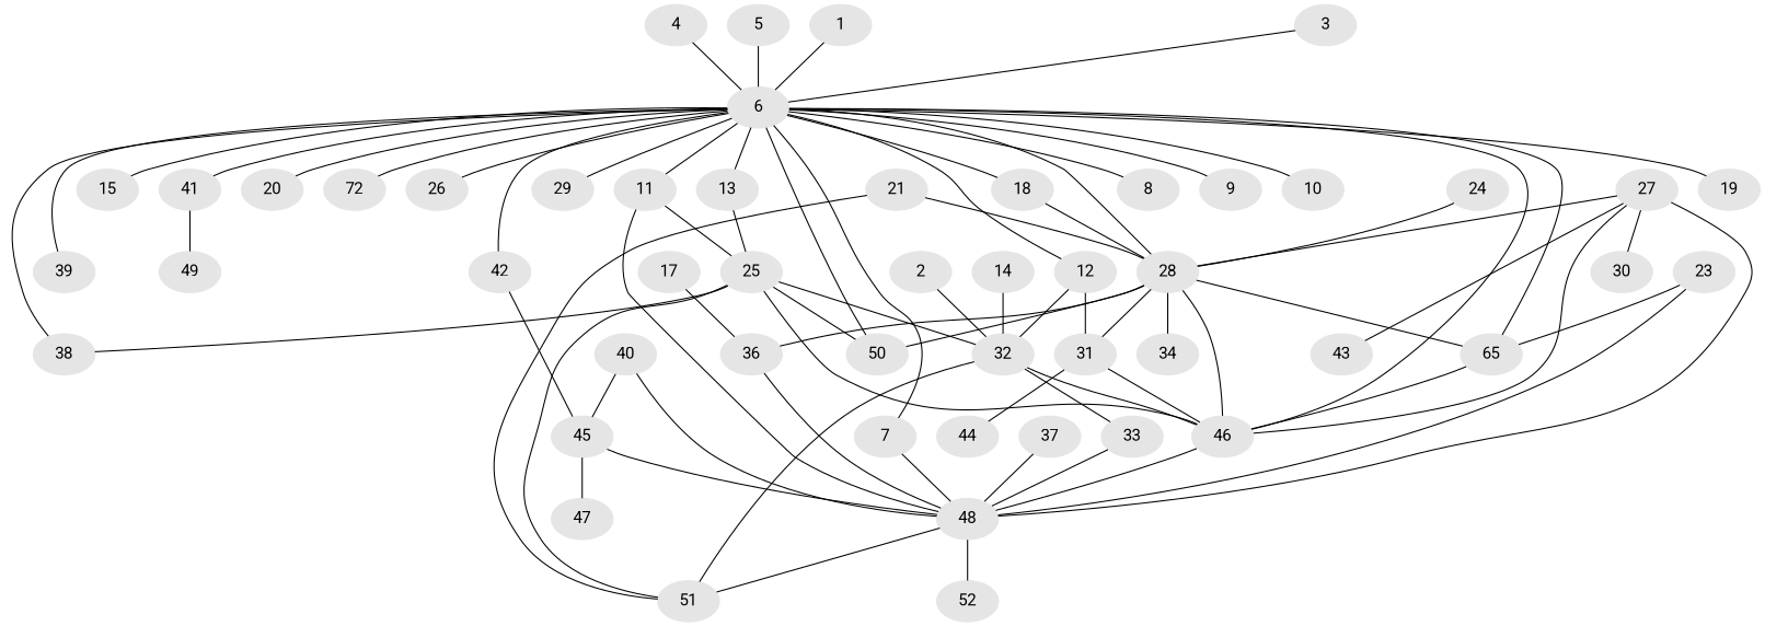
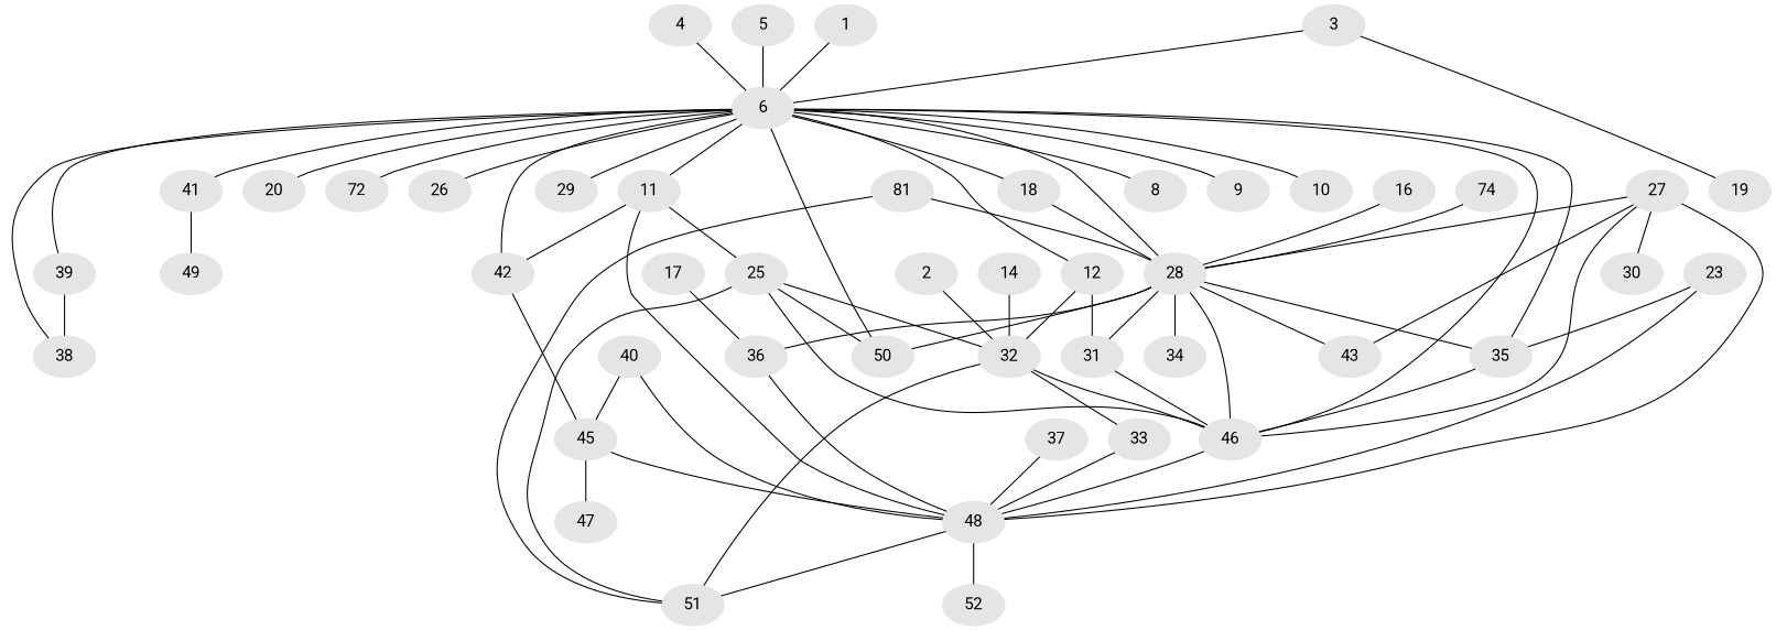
  graph {
    fontname=Roboto
    node [color=gray90 fontname=Roboto style=filled]
    edge [fontname=Roboto weight=1.0]
    1
    6
-   7
    8
    9
    10
    11
    12
-   13
-   15
    18
    19
    20
    n14 [label=72]
    26
    28
    29
-   35 [label=65]
+   35
    38
    39
    41
    42
    46
    50
    2
    32
    51
    33
    3
    4
    5
    48
    25
    31
    36
    43
    34
    49
    45
    52
-   44
    14
+   16
    17
-   21
+   21 [label=81]
    23
-   24
+   24 [label=74]
    27
    30
    37
    40
    47
    1 -- 6
-   6 -- 7
    6 -- 8
    6 -- 9
    6 -- 10
    6 -- 11 [weight=2.0]
    6 -- 12
-   6 -- 13
-   6 -- 15
    6 -- 18
-   6 -- 19
+   3 -- 19
    6 -- 20
    6 -- n14
    6 -- 26
    6 -- 28
    6 -- 29
    6 -- 35
    6 -- 38
    6 -- 39
    6 -- 41
    6 -- 42
    6 -- 46
    6 -- 50
-   7 -- 48
+   11 -- 42
    11 -- 48
    11 -- 25
    12 -- 32
    12 -- 31
-   13 -- 25
    18 -- 28
    28 -- 35
    28 -- 46
    28 -- 50
    28 -- 31
    28 -- 36
+   28 -- 43
    28 -- 34
    35 -- 46
    41 -- 49
    42 -- 45
    46 -- 48
    2 -- 32
    32 -- 46
    32 -- 51
    32 -- 33
    33 -- 48
    3 -- 6
    4 -- 6
    5 -- 6
    48 -- 51 [weight=2.0]
    48 -- 52
-   25 -- 38
+   39 -- 38
    25 -- 46
    25 -- 50
    25 -- 32
    25 -- 51
    31 -- 46
-   31 -- 44
    36 -- 48
    45 -- 48
    45 -- 47
    14 -- 32
+   16 -- 28
    17 -- 36
    21 -- 28
    21 -- 51
    23 -- 35
    23 -- 48 [weight=2.0]
    24 -- 28
    27 -- 28
    27 -- 46
    27 -- 48 [weight=2.0]
    27 -- 43
    27 -- 30
    37 -- 48
    40 -- 48
    40 -- 45
  }
